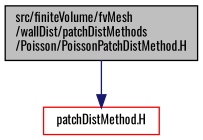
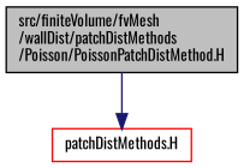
  digraph {
    fontname=Oswald
    node [fontname=Oswald fontsize=10 shape=record]
    n1 [color=black fillcolor=grey75 fontcolor=black height=0.2 label="src/finiteVolume/fvMesh\l/wallDist/patchDistMethods\l/Poisson/PoissonPatchDistMethod.H" style=filled width=0.4]
-   n2 [color=red height=0.2 label="patchDistMethod.H" width=0.4]
+   n2 [color=red height=0.2 label="patchDistMethods.H" width=0.4]
    n1 -> n2 [color=midnightblue fontname=Oswald fontsize=10 labelfontname=Helvetica labelfontsize=10 style=solid]
  }
